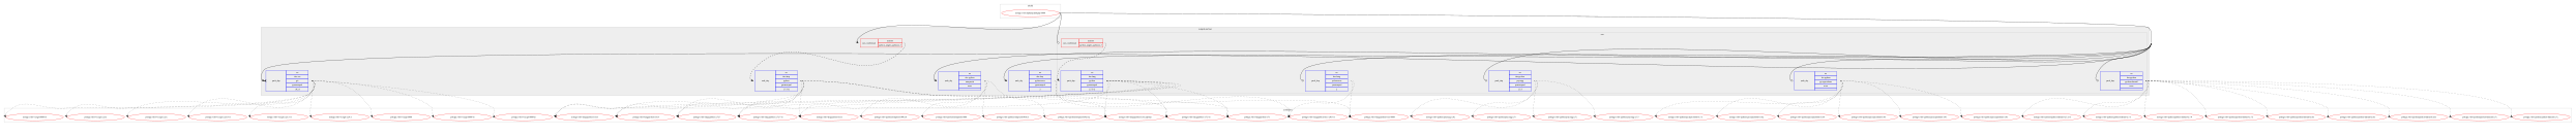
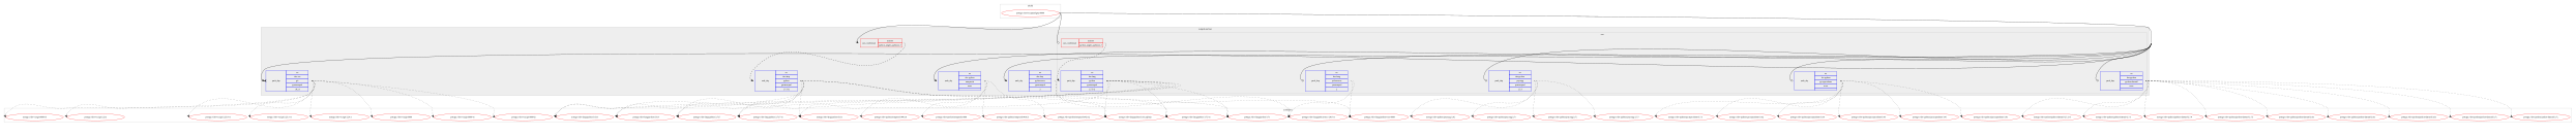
  digraph {
    compound=true
    concentrate=true
    fontname="Liberation Serif"
    fontsize=10
    newrank=true
    rankdir=TB
    ranksep=1.5
    node [color=red fontname="Liberation Serif" fontsize=10]
    edge [arrowhead=vee fontname="Liberation Serif" headport=w style=dotted tailport=e weight=100]
-   n1 [label="portage://net-alpha/quasselgrep-9999" width=4]
+   n1 [label="portage://net-irc/quasselgrep-9999" width=4]
    n2 [color=blue label=<<TABLE BORDER="0" CELLBORDER="1" CELLSPACING="0" CELLPADDING="4" WIDTH="220"><TR><TD ROWSPAN="6" CELLPADDING="30">pack_dep</TD></TR><TR><TD WIDTH="110">no</TD></TR><TR><TD>dev-lang</TD></TR><TR><TD>python</TD></TR><TR><TD>greaterequal</TD></TR><TR><TD>2.7.5-r2</TD></TR></TABLE>> shape=none]
    n3 [label=<<TABLE BORDER="0" CELLBORDER="1" CELLSPACING="0" CELLPADDING="4"><TR><TD ROWSPAN="3" CELLPADDING="10">use_conditional</TD></TR><TR><TD>positive</TD></TR><TR><TD>python_targets_python2_7</TD></TR></TABLE>> shape=none]
    n4 [color=blue label=<<TABLE BORDER="0" CELLBORDER="1" CELLSPACING="0" CELLPADDING="4" WIDTH="220"><TR><TD ROWSPAN="6" CELLPADDING="30">pack_dep</TD></TR><TR><TD WIDTH="110">no</TD></TR><TR><TD>dev-lang</TD></TR><TR><TD>python-exec</TD></TR><TR><TD>greaterequal</TD></TR><TR><TD>2</TD></TR></TABLE>> shape=none]
    n5 [color=blue label=<<TABLE BORDER="0" CELLBORDER="1" CELLSPACING="0" CELLPADDING="4" WIDTH="220"><TR><TD ROWSPAN="6" CELLPADDING="30">pack_dep</TD></TR><TR><TD WIDTH="110">no</TD></TR><TR><TD>dev-python</TD></TR><TR><TD>setuptools</TD></TR><TR><TD>none</TD></TR><TR><TD></TD></TR></TABLE>> shape=none]
    n6 [color=blue label=<<TABLE BORDER="0" CELLBORDER="1" CELLSPACING="0" CELLPADDING="4" WIDTH="220"><TR><TD ROWSPAN="6" CELLPADDING="30">pack_dep</TD></TR><TR><TD WIDTH="110">no</TD></TR><TR><TD>dev-vcs</TD></TR><TR><TD>git</TD></TR><TR><TD>greaterequal</TD></TR><TR><TD>1.8.2.1</TD></TR></TABLE>> shape=none]
    n7 [color=blue label=<<TABLE BORDER="0" CELLBORDER="1" CELLSPACING="0" CELLPADDING="4" WIDTH="220"><TR><TD ROWSPAN="6" CELLPADDING="30">pack_dep</TD></TR><TR><TD WIDTH="110">no</TD></TR><TR><TD>dev-lang</TD></TR><TR><TD>python</TD></TR><TR><TD>greaterequal</TD></TR><TR><TD>2.7.5-r2</TD></TR></TABLE>> shape=none]
    n8 [label=<<TABLE BORDER="0" CELLBORDER="1" CELLSPACING="0" CELLPADDING="4"><TR><TD ROWSPAN="3" CELLPADDING="10">use_conditional</TD></TR><TR><TD>positive</TD></TR><TR><TD>python_targets_python2_7</TD></TR></TABLE>> shape=none]
    n9 [color=blue label=<<TABLE BORDER="0" CELLBORDER="1" CELLSPACING="0" CELLPADDING="4" WIDTH="220"><TR><TD ROWSPAN="6" CELLPADDING="30">pack_dep</TD></TR><TR><TD WIDTH="110">no</TD></TR><TR><TD>dev-lang</TD></TR><TR><TD>python-exec</TD></TR><TR><TD>greaterequal</TD></TR><TR><TD>2</TD></TR></TABLE>> shape=none]
    n10 [color=blue label=<<TABLE BORDER="0" CELLBORDER="1" CELLSPACING="0" CELLPADDING="4" WIDTH="220"><TR><TD ROWSPAN="6" CELLPADDING="30">pack_dep</TD></TR><TR><TD WIDTH="110">no</TD></TR><TR><TD>dev-python</TD></TR><TR><TD>psycopg</TD></TR><TR><TD>greaterequal</TD></TR><TR><TD>2.5.3</TD></TR></TABLE>> shape=none]
    n11 [color=blue label=<<TABLE BORDER="0" CELLBORDER="1" CELLSPACING="0" CELLPADDING="4" WIDTH="220"><TR><TD ROWSPAN="6" CELLPADDING="30">pack_dep</TD></TR><TR><TD WIDTH="110">no</TD></TR><TR><TD>dev-python</TD></TR><TR><TD>pycryptodome</TD></TR><TR><TD>none</TD></TR><TR><TD></TD></TR></TABLE>> shape=none]
    n12 [color=blue label=<<TABLE BORDER="0" CELLBORDER="1" CELLSPACING="0" CELLPADDING="4" WIDTH="220"><TR><TD ROWSPAN="6" CELLPADDING="30">pack_dep</TD></TR><TR><TD WIDTH="110">no</TD></TR><TR><TD>dev-python</TD></TR><TR><TD>python-dateutil</TD></TR><TR><TD>none</TD></TR><TR><TD></TD></TR></TABLE>> shape=none]
    n13 [label="portage://dev-lang/python-3.9.0_alpha2" width=4]
    n14 [label="portage://dev-lang/python-3.8.1" width=4]
    n15 [label="portage://dev-lang/python-3.7.6" width=4]
    n16 [label="portage://dev-lang/python-3.7.5-r1" width=4]
    n17 [label="portage://dev-lang/python-3.6.9" width=4]
    n18 [label="portage://dev-lang/python-3.6.10" width=4]
    n19 [label="portage://dev-lang/python-2.7.17-r1" width=4]
    n20 [label="portage://dev-lang/python-2.7.17" width=4]
    n21 [label="portage://dev-lang/python-exec-9999" width=4]
    n22 [label="portage://dev-lang/python-exec-2.4.6-r1" width=4]
    n23 [label="portage://dev-python/setuptools-9999" width=4]
    n24 [label="portage://dev-python/setuptools-44.0.0" width=4]
    n25 [label="portage://dev-python/setuptools-42.0.2" width=4]
    n26 [label="portage://dev-python/setuptools-40.6.3" width=4]
    n27 [label="portage://dev-vcs/git-9999-r3" width=4]
    n28 [label="portage://dev-vcs/git-9999-r2" width=4]
    n29 [label="portage://dev-vcs/git-9999-r1" width=4]
    n30 [label="portage://dev-vcs/git-9999" width=4]
    n31 [label="portage://dev-vcs/git-2.24.1" width=4]
    n32 [label="portage://dev-vcs/git-2.23.1-r1" width=4]
    n33 [label="portage://dev-vcs/git-2.23.0-r1" width=4]
-   n34 [label="portage://dev-vcs/git-2.21.1" width=4]
    n35 [label="portage://dev-vcs/git-2.21.0" width=4]
    n36 [label="portage://dev-python/psycopg-2.9.3" width=4]
    n37 [label="portage://dev-python/psycopg-2.7.7" width=4]
    n38 [label="portage://dev-python/psycopg-2.7.5" width=4]
    n39 [label="portage://dev-python/psycopg-2.7.4" width=4]
    n40 [label="portage://dev-python/pycryptodome-3.9.4" width=4]
    n41 [label="portage://dev-python/pycryptodome-3.8.2" width=4]
    n42 [label="portage://dev-python/pycryptodome-3.7.3" width=4]
    n43 [label="portage://dev-python/pycryptodome-3.6.6" width=4]
    n44 [label="portage://dev-python/pycryptodome-3.4.7" width=4]
    n45 [label="portage://dev-python/pycryptodome-3.4.6" width=4]
    n46 [label="portage://dev-python/python-dateutil-2.8.1" width=4]
    n47 [label="portage://dev-python/python-dateutil-2.8.0" width=4]
    n48 [label="portage://dev-python/python-dateutil-2.7.5" width=4]
    n49 [label="portage://dev-python/python-dateutil-2.7.4" width=4]
    n50 [label="portage://dev-python/python-dateutil-2.7.3" width=4]
    n51 [label="portage://dev-python/python-dateutil-2.7.2-r1" width=4]
    n52 [label="portage://dev-python/python-dateutil-2.7.2" width=4]
    n53 [label="portage://dev-python/python-dateutil-2.7.1" width=4]
    n54 [label="portage://dev-python/python-dateutil-2.6.1" width=4]
    subgraph cluster_1 {
      color=gray
      label=<<i>ebuild</i>>
      rank=same
      n1
    }
    subgraph cluster_2 {
      color=gray
      label=<<i>dependencies</i>>
      subgraph cluster_3 {
        color=gray
        fillcolor="#eeeeee"
        label=<<i>compile</i>>
        style=filled
        subgraph sub_4 {
          color=gray
          fillcolor="#eeeeee"
          label=<<i>compile</i>>
          style=filled
          n3
          subgraph sub_5 {
            color=gray
            fillcolor="#eeeeee"
            label=<<i>compile</i>>
            style=filled
            n2
          }
        }
        subgraph sub_6 {
          color=gray
          fillcolor="#eeeeee"
          label=<<i>compile</i>>
          style=filled
          n4
        }
        subgraph sub_7 {
          color=gray
          fillcolor="#eeeeee"
          label=<<i>compile</i>>
          style=filled
          n5
        }
        subgraph sub_8 {
          color=gray
          fillcolor="#eeeeee"
          label=<<i>compile</i>>
          style=filled
          n6
        }
      }
      subgraph cluster_9 {
        color=gray
        fillcolor="#eeeeee"
        label=<<i>compile and run</i>>
        style=filled
      }
      subgraph cluster_10 {
        color=gray
        fillcolor="#eeeeee"
        label=<<i>run</i>>
        style=filled
        subgraph sub_11 {
          color=gray
          fillcolor="#eeeeee"
          label=<<i>run</i>>
          style=filled
          n8
          subgraph sub_12 {
            color=gray
            fillcolor="#eeeeee"
            label=<<i>run</i>>
            style=filled
            n7
          }
        }
        subgraph sub_13 {
          color=gray
          fillcolor="#eeeeee"
          label=<<i>run</i>>
          style=filled
          n9
        }
        subgraph sub_14 {
          color=gray
          fillcolor="#eeeeee"
          label=<<i>run</i>>
          style=filled
          n10
        }
        subgraph sub_15 {
          color=gray
          fillcolor="#eeeeee"
          label=<<i>run</i>>
          style=filled
          n11
        }
        subgraph sub_16 {
          color=gray
          fillcolor="#eeeeee"
          label=<<i>run</i>>
          style=filled
          n12
        }
      }
    }
    subgraph cluster_17 {
      color=gray
      label=<<i>candidates</i>>
      rank=same
      subgraph sub_18 {
        color=black
        label=<<i>candidates</i>>
        nodesep=1
        rank=same
        n13
        n14
        n15
        n16
        n17
        n18
        n19
        n20
      }
      subgraph sub_19 {
        color=black
        label=<<i>candidates</i>>
        nodesep=1
        rank=same
        n21
        n22
      }
      subgraph sub_20 {
        color=black
        label=<<i>candidates</i>>
        nodesep=1
        rank=same
        n23
        n24
        n25
        n26
      }
      subgraph sub_21 {
        color=black
        label=<<i>candidates</i>>
        nodesep=1
        rank=same
        n27
        n28
        n29
        n30
        n31
        n32
        n33
-       n34
        n35
      }
      subgraph sub_22 {
        color=black
        label=<<i>candidates</i>>
        nodesep=1
        rank=same
        n13
        n14
        n15
        n16
        n17
        n18
        n19
        n20
      }
      subgraph sub_23 {
        color=black
        label=<<i>candidates</i>>
        nodesep=1
        rank=same
        n21
        n22
      }
      subgraph sub_24 {
        color=black
        label=<<i>candidates</i>>
        nodesep=1
        rank=same
        n36
        n37
        n38
        n39
      }
      subgraph sub_25 {
        color=black
        label=<<i>candidates</i>>
        nodesep=1
        rank=same
        n40
        n41
        n42
        n43
        n44
        n45
      }
      subgraph sub_26 {
        color=black
        label=<<i>candidates</i>>
        nodesep=1
        rank=same
        n46
        n47
        n48
        n49
        n50
        n51
        n52
        n53
        n54
      }
    }
    n1 -> n3 [style=solid weight=20]
    n1 -> n4 [style=solid weight=20]
    n1 -> n5 [style=solid weight=20]
    n1 -> n6 [style=solid weight=20]
    n1 -> n8 [arrowhead=odot style=solid weight=20]
    n1 -> n9 [arrowhead=odot style=solid weight=20]
    n1 -> n10 [arrowhead=odot style=solid weight=20]
    n1 -> n11 [arrowhead=odot style=solid weight=20]
    n1 -> n12 [arrowhead=odot style=solid weight=20]
    n2 -> n13
    n2 -> n14
    n2 -> n15
    n2 -> n16
    n2 -> n17
    n2 -> n18
    n2 -> n19
    n2 -> n20
    n3 -> n2 [style=dashed weight=20]
    n4 -> n21
    n4 -> n22
    n5 -> n23
    n5 -> n24
    n5 -> n25
    n5 -> n26
    n6 -> n27
    n6 -> n28
    n6 -> n29
    n6 -> n30
    n6 -> n31
    n6 -> n32
    n6 -> n33
-   n6 -> n34
    n6 -> n35
    n7 -> n13
    n7 -> n14
    n7 -> n15
    n7 -> n16
    n7 -> n17
    n7 -> n18
    n7 -> n19
    n7 -> n20
    n8 -> n7 [style=dashed weight=20]
    n9 -> n21
    n9 -> n22
    n10 -> n36
    n10 -> n37
    n10 -> n38
    n10 -> n39
    n11 -> n40
    n11 -> n41
    n11 -> n42
    n11 -> n43
    n11 -> n44
    n11 -> n45
    n12 -> n46
    n12 -> n47
    n12 -> n48
    n12 -> n49
    n12 -> n50
    n12 -> n51
    n12 -> n52
    n12 -> n53
    n12 -> n54
  }
